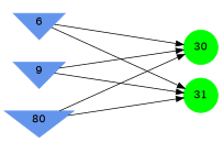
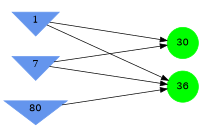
  digraph {
    rankdir=LR
    ranksep=2.0
    node [color=cornflowerblue shape=invtriangle style=filled]
-   6
-   7 [label=9]
+   6 [label=1]
+   7
    n3 [label=80]
    30 [color=green shape=circle]
-   31 [color=green shape=circle]
+   31 [color=green shape=circle label=36]
    subgraph sub_1 {
      rank=same
      6
      7
      n3
    }
    subgraph sub_2 {
      rank=same
    }
    subgraph sub_3 {
      rank=same
      30
      31
    }
    6 -> 30
    6 -> 31
    7 -> 30
    7 -> 31
-   n3 -> 30
    n3 -> 31
  }
